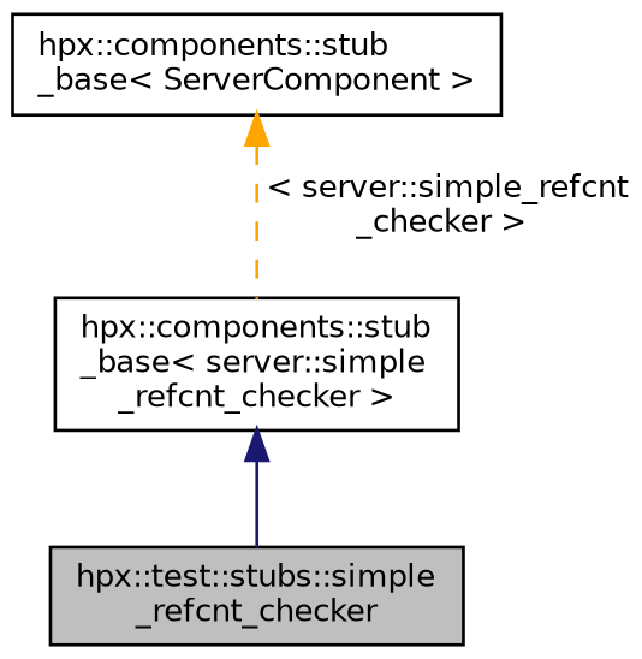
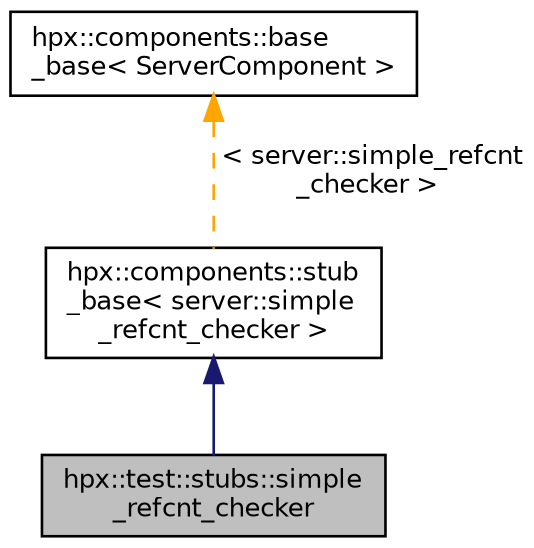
  digraph {
    node [color=black fillcolor=white fontname=Helvetica fontsize=10 shape=record style=filled]
    edge [dir=back fontname=Helvetica fontsize=10 labelfontname=Helvetica labelfontsize=10]
    n1 [fillcolor=grey75 fontcolor=black height=0.2 label="hpx::test::stubs::simple\l_refcnt_checker" width=0.4]
    n2 [height=0.2 label="hpx::components::stub\l_base\< server::simple\l_refcnt_checker \>" width=0.4]
-   n3 [height=0.2 label="hpx::components::stub\l_base\< ServerComponent \>" width=0.4]
+   n3 [height=0.2 label="hpx::components::base\l_base\< ServerComponent \>" width=0.4]
    n2 -> n1 [color=midnightblue style=solid]
    n3 -> n2 [color=orange label=" \< server::simple_refcnt\l_checker \>" style=dashed]
  }
